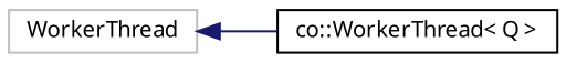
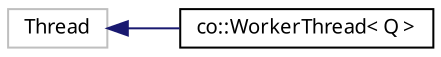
  digraph {
    rankdir=LR
    node [fillcolor=white fontname=Sans fontsize=10 shape=record style=filled]
-   n1 [color=grey75 height=0.2 label=WorkerThread width=0.4]
+   n1 [color=grey75 height=0.2 label=Thread width=0.4]
    n2 [color=black height=0.2 label="co::WorkerThread\< Q \>" width=0.4]
    n1 -> n2 [color=midnightblue dir=back fontname=Sans fontsize=10 labelfontname=Sans labelfontsize=10 style=solid]
  }
